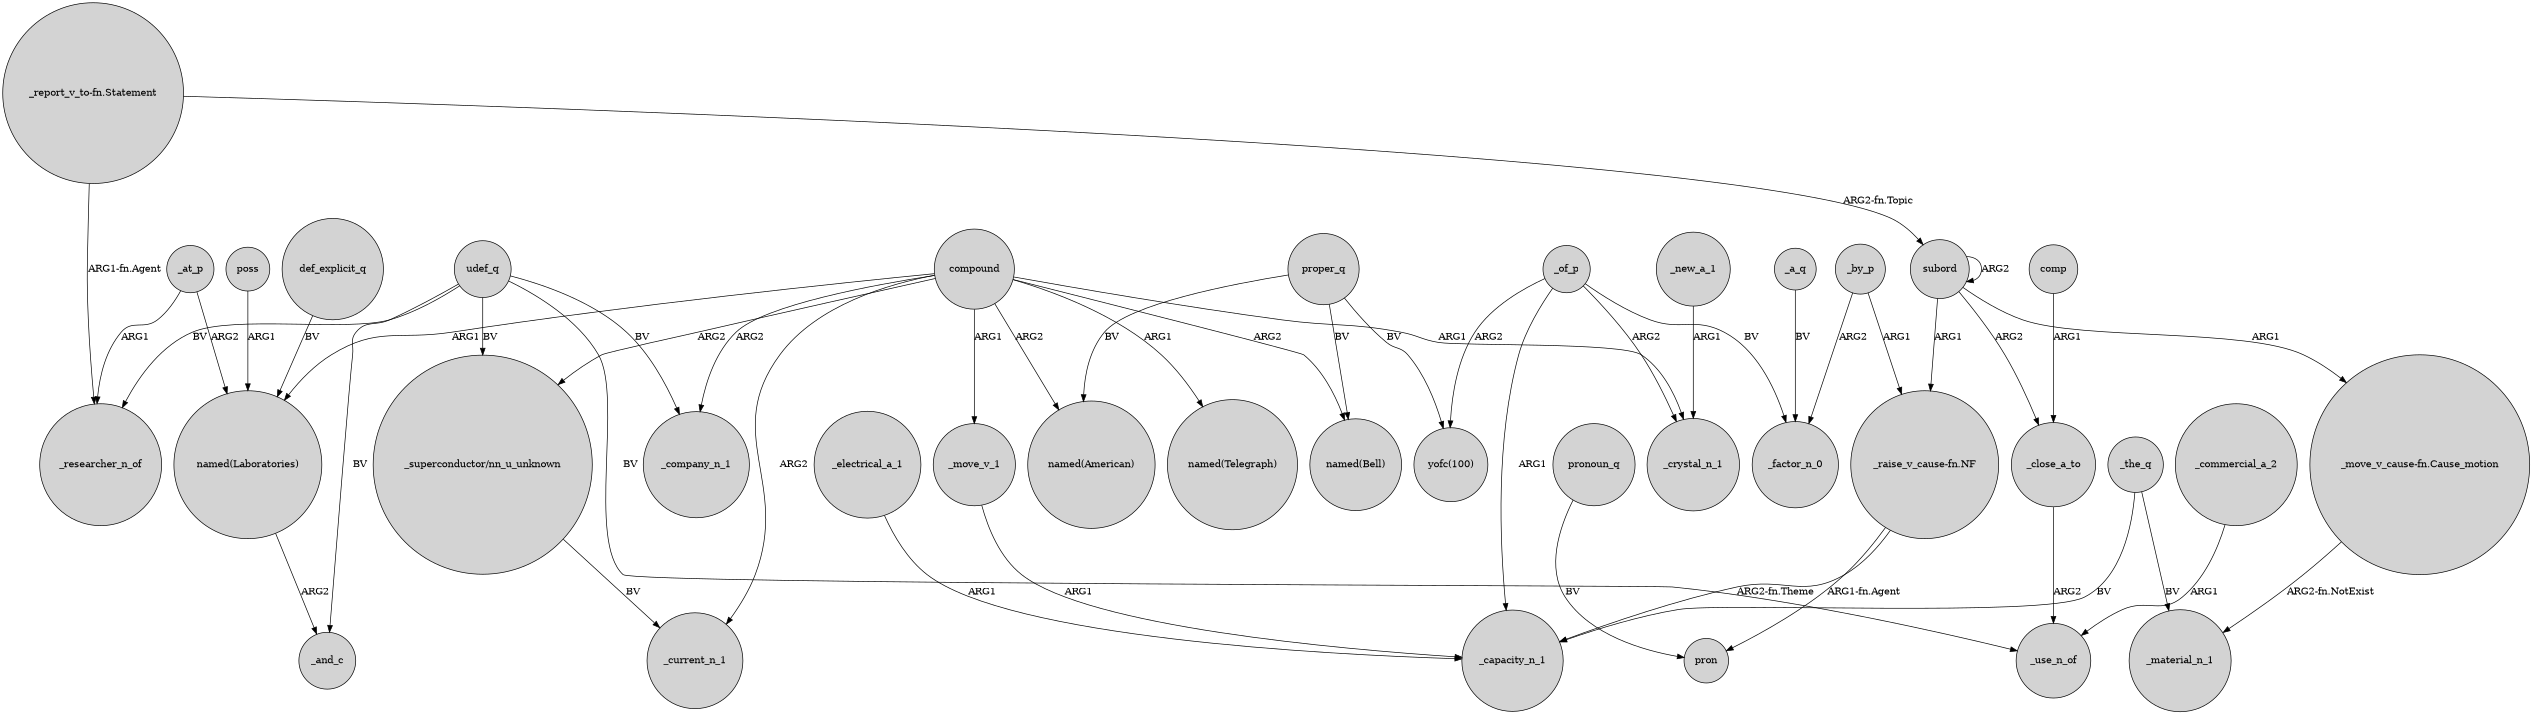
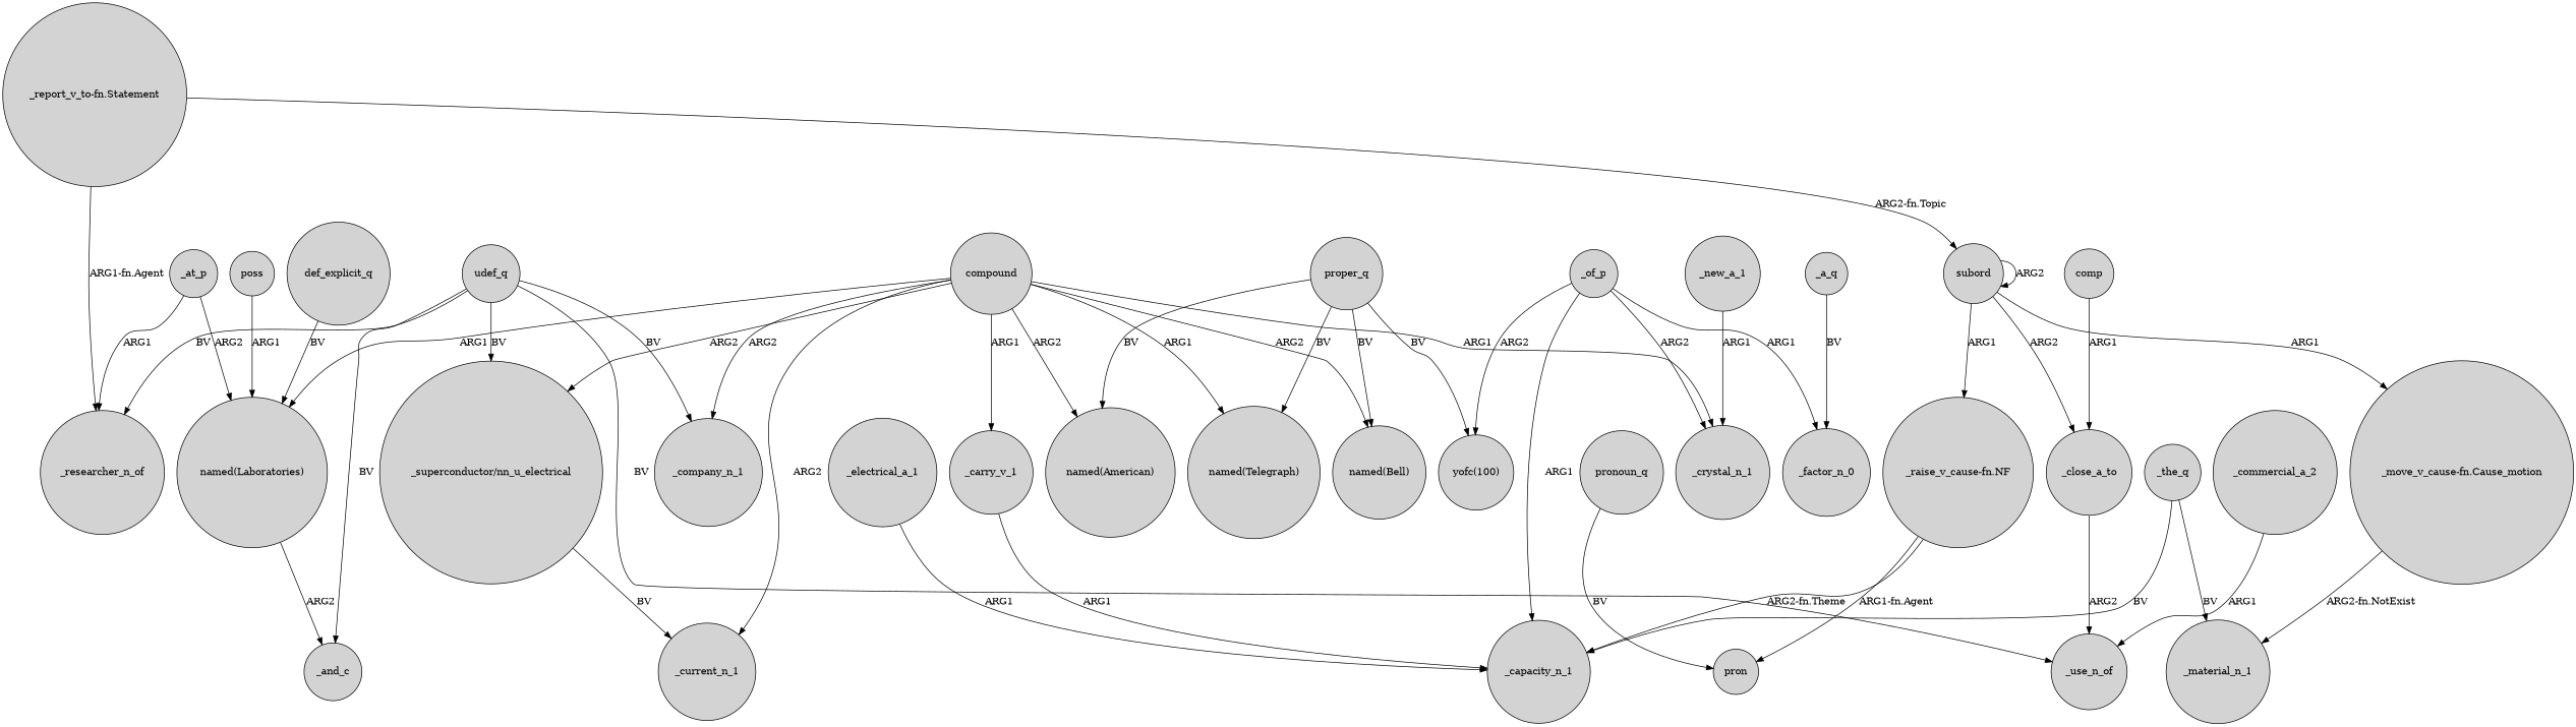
  digraph {
    node [shape=circle style=filled]
    _at_p
    _researcher_n_of
    "named(Laboratories)"
    _and_c
    udef_q
    _use_n_of
    _company_n_1
-   "_superconductor/nn_u_unknown"
+   "_superconductor/nn_u_unknown" [label="_superconductor/nn_u_electrical"]
    _current_n_1
    _new_a_1
    _crystal_n_1
    compound
    "named(American)"
-   _carry_v_1 [label=_move_v_1]
+   _carry_v_1
    "named(Telegraph)"
    "named(Bell)"
    _capacity_n_1
    _the_q
    _material_n_1
    poss
    subord
    "_raise_v_cause-fn.NF"
    _close_a_to
    "_move_v_cause-fn.Cause_motion"
    pron
    "_report_v_to-fn.Statement"
    comp
    proper_q
    "yofc(100)"
    n30 [label=_factor_n_0]
    _a_q
-   _by_p
    _of_p
    pronoun_q
    _electrical_a_1
    def_explicit_q
    n37 [label=_commercial_a_2]
    _at_p -> _researcher_n_of [label=ARG1]
    _at_p -> "named(Laboratories)" [label=ARG2]
    "named(Laboratories)" -> _and_c [label=ARG2]
    udef_q -> _researcher_n_of [label=BV]
    udef_q -> _and_c [label=BV]
    udef_q -> _use_n_of [label=BV]
    udef_q -> _company_n_1 [label=BV]
    udef_q -> "_superconductor/nn_u_unknown" [label=BV]
    "_superconductor/nn_u_unknown" -> _current_n_1 [label=BV]
    _new_a_1 -> _crystal_n_1 [label=ARG1]
    compound -> "named(Laboratories)" [label=ARG1]
    compound -> _company_n_1 [label=ARG2]
    compound -> "_superconductor/nn_u_unknown" [label=ARG2]
    compound -> _current_n_1 [label=ARG2]
    compound -> _crystal_n_1 [label=ARG1]
    compound -> "named(American)" [label=ARG2]
    compound -> _carry_v_1 [label=ARG1]
    compound -> "named(Telegraph)" [label=ARG1]
    compound -> "named(Bell)" [label=ARG2]
    _carry_v_1 -> _capacity_n_1 [label=ARG1]
    _the_q -> _capacity_n_1 [label=BV]
    _the_q -> _material_n_1 [label=BV]
    poss -> "named(Laboratories)" [label=ARG1]
    subord -> subord [label=ARG2]
    subord -> "_raise_v_cause-fn.NF" [label=ARG1]
    subord -> _close_a_to [label=ARG2]
    subord -> "_move_v_cause-fn.Cause_motion" [label=ARG1]
    "_raise_v_cause-fn.NF" -> _capacity_n_1 [label="ARG2-fn.Theme"]
    "_raise_v_cause-fn.NF" -> pron [label="ARG1-fn.Agent"]
    _close_a_to -> _use_n_of [label=ARG2]
    "_move_v_cause-fn.Cause_motion" -> _material_n_1 [label="ARG2-fn.NotExist"]
    "_report_v_to-fn.Statement" -> _researcher_n_of [label="ARG1-fn.Agent"]
    "_report_v_to-fn.Statement" -> subord [label="ARG2-fn.Topic"]
    comp -> _close_a_to [label=ARG1]
    proper_q -> "named(American)" [label=BV]
+   proper_q -> "named(Telegraph)" [label=BV]
    proper_q -> "named(Bell)" [label=BV]
    proper_q -> "yofc(100)" [label=BV]
    _a_q -> n30 [label=BV]
-   _by_p -> "_raise_v_cause-fn.NF" [label=ARG1]
-   _by_p -> n30 [label=ARG2]
    _of_p -> _crystal_n_1 [label=ARG2]
    _of_p -> _capacity_n_1 [label=ARG1]
    _of_p -> "yofc(100)" [label=ARG2]
-   _of_p -> n30 [label=BV]
+   _of_p -> n30 [label=ARG1]
    pronoun_q -> pron [label=BV]
    _electrical_a_1 -> _capacity_n_1 [label=ARG1]
    def_explicit_q -> "named(Laboratories)" [label=BV]
    n37 -> _use_n_of [label=ARG1]
  }
